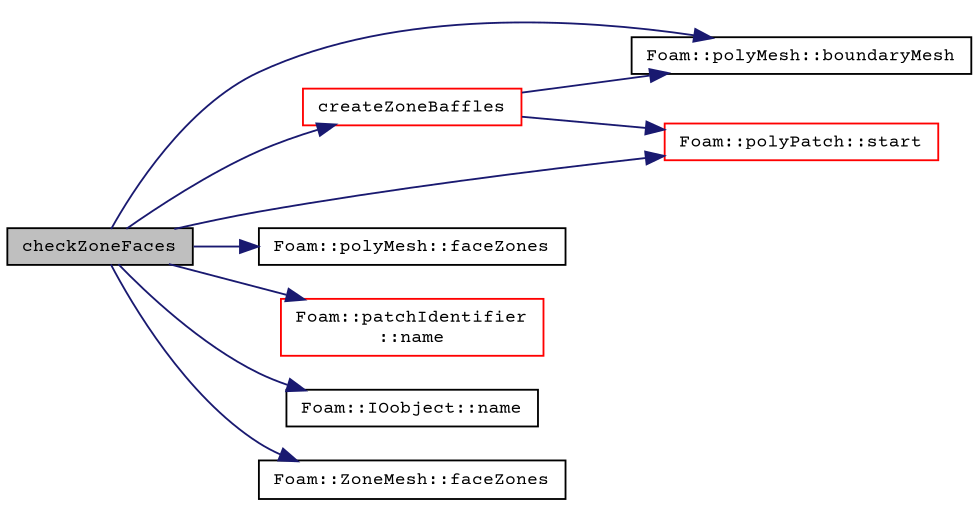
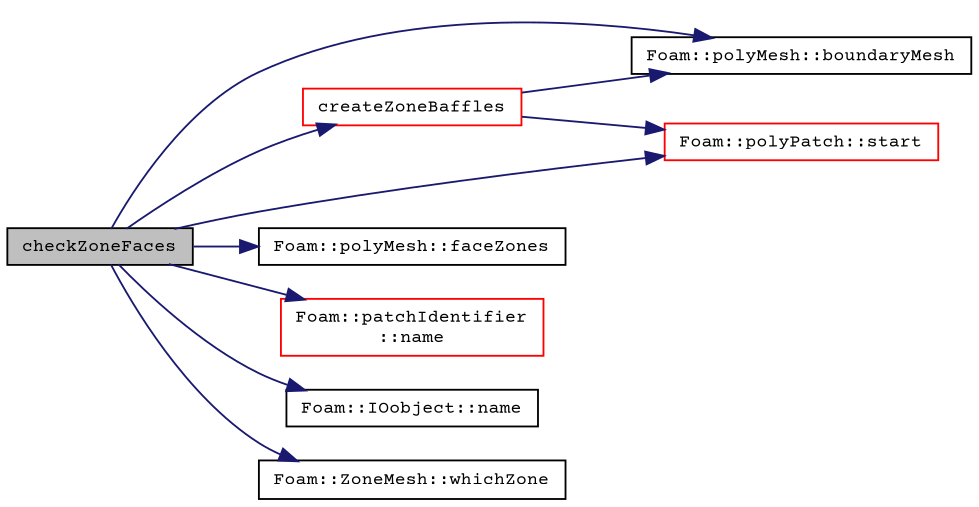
  digraph {
    fontname="Courier Prime"
    rankdir=LR
    node [color=black fontname="Courier Prime" fontsize=10 shape=record]
    edge [color=midnightblue fontname="Courier Prime" fontsize=10 labelfontname=Helvetica labelfontsize=10 style=solid]
    n1 [fillcolor=grey75 fontcolor=black height=0.2 label=checkZoneFaces style=filled width=0.4]
    n2 [height=0.2 label="Foam::polyMesh::boundaryMesh" width=0.4]
    n3 [color=red height=0.2 label=createZoneBaffles width=0.4]
    n4 [color=red height=0.2 label="Foam::polyPatch::start" width=0.4]
    n5 [height=0.2 label="Foam::polyMesh::faceZones" width=0.4]
    n6 [color=red height=0.2 label="Foam::patchIdentifier\l::name" width=0.4]
    n7 [height=0.2 label="Foam::IOobject::name" width=0.4]
-   n8 [height=0.2 label="Foam::ZoneMesh::faceZones" width=0.4]
+   n8 [height=0.2 label="Foam::ZoneMesh::whichZone" width=0.4]
    n1 -> n2
    n1 -> n3
    n1 -> n4
    n1 -> n5
    n1 -> n6
    n1 -> n7
    n1 -> n8
    n3 -> n2
    n3 -> n4
  }
